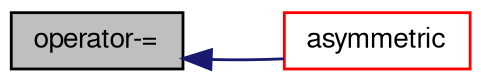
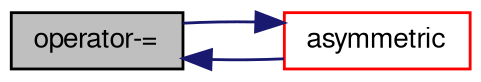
  digraph {
    rankdir=LR
    node [fontname=FreeSans fontsize=10 shape=record]
    edge [color=midnightblue dir=back fontname=FreeSans fontsize=10 labelfontname=FreeSans labelfontsize=10 style=solid]
    n1 [color=black fillcolor=grey75 fontcolor=black height=0.2 label="operator-=" style=filled width=0.4]
    n2 [color=red height=0.2 label=asymmetric width=0.4]
    n1 -> n2
+   n2 -> n1
  }
